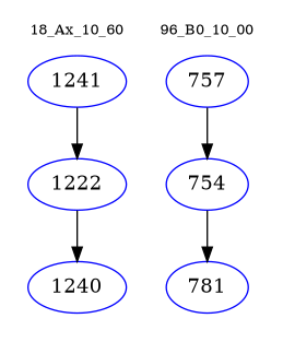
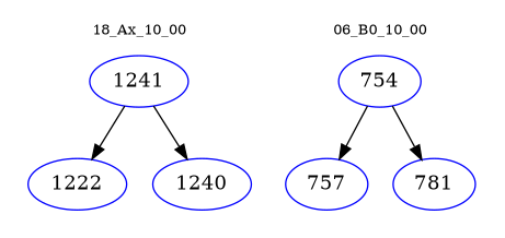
  digraph {
    node [color=blue]
    edge [color=black]
    n1 [label=1222]
    n2 [label=1241]
    n3 [label=1240]
    n4 [label=754]
    n5 [label=757]
    n6 [label=781]
    subgraph cluster_1 {
      color=white
      fontsize=10
-     label="18_Ax_10_60"
+     label="18_Ax_10_00"
      n1
      n2
      n3
    }
    subgraph cluster_2 {
      color=white
      fontsize=10
-     label="96_B0_10_00"
+     label="06_B0_10_00"
      n4
      n5
      n6
    }
-   n1 -> n3
+   n2 -> n3
    n2 -> n1
-   n5 -> n4
+   n4 -> n5
    n4 -> n6
  }
